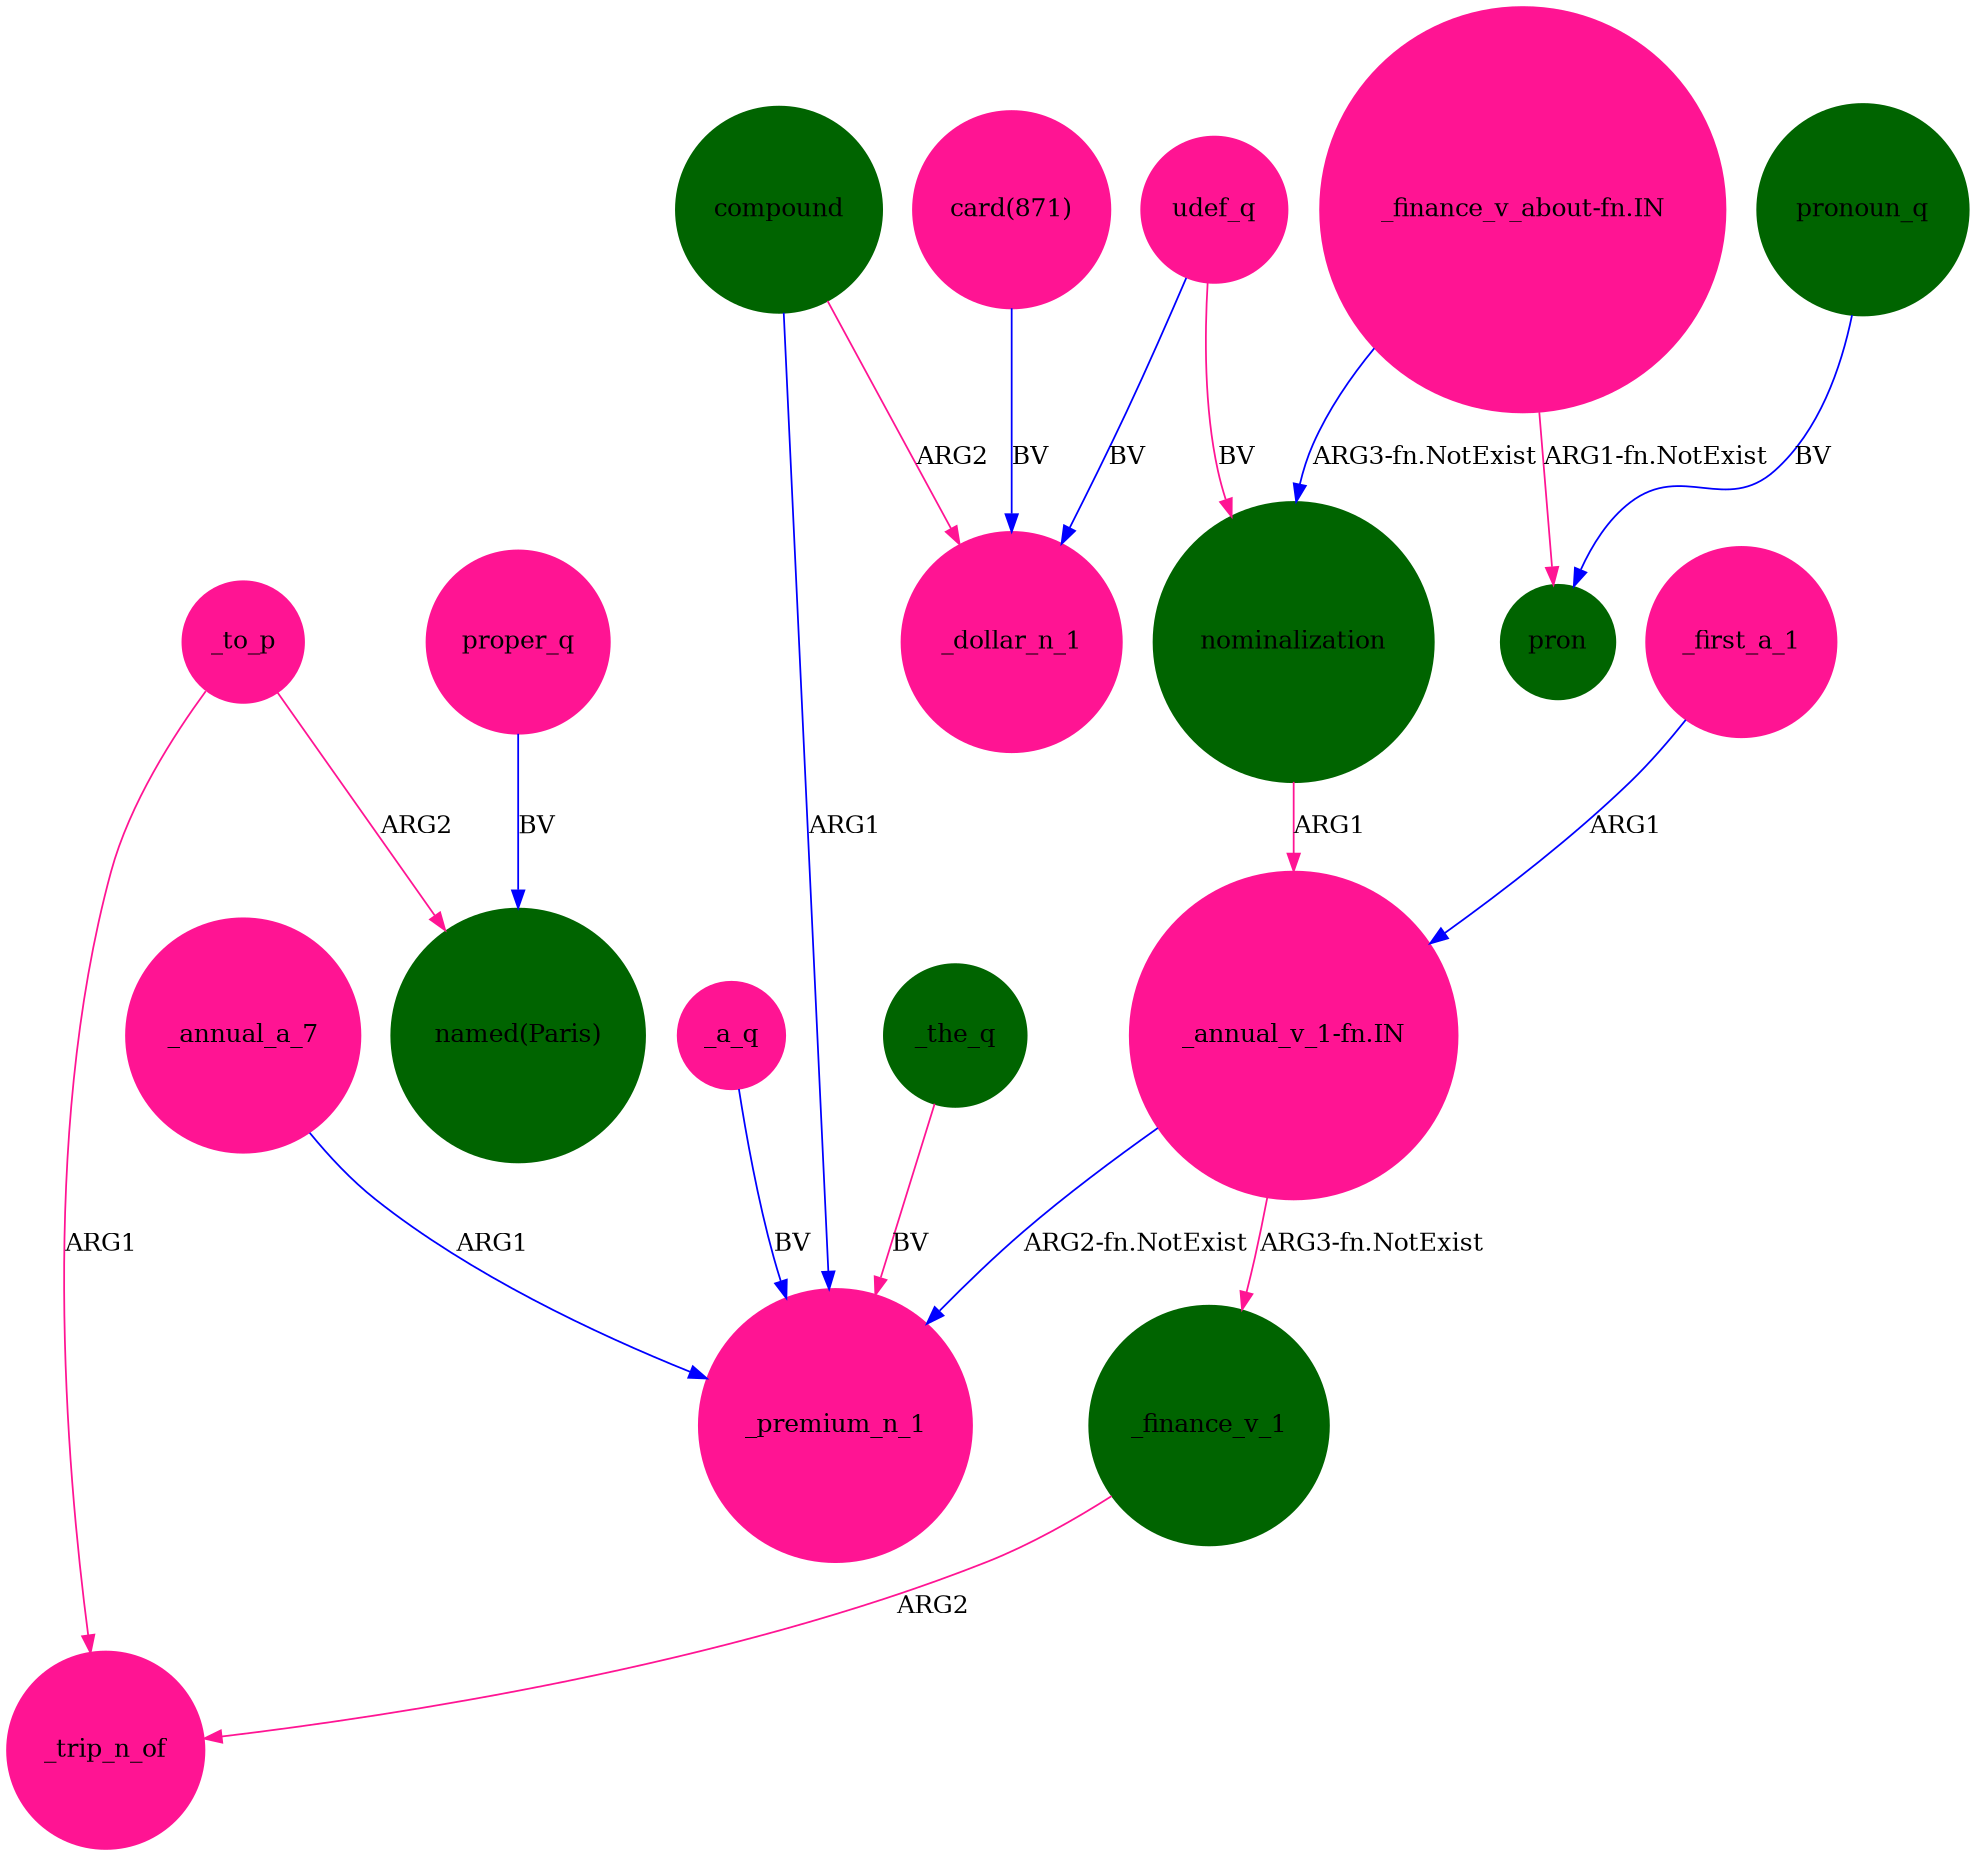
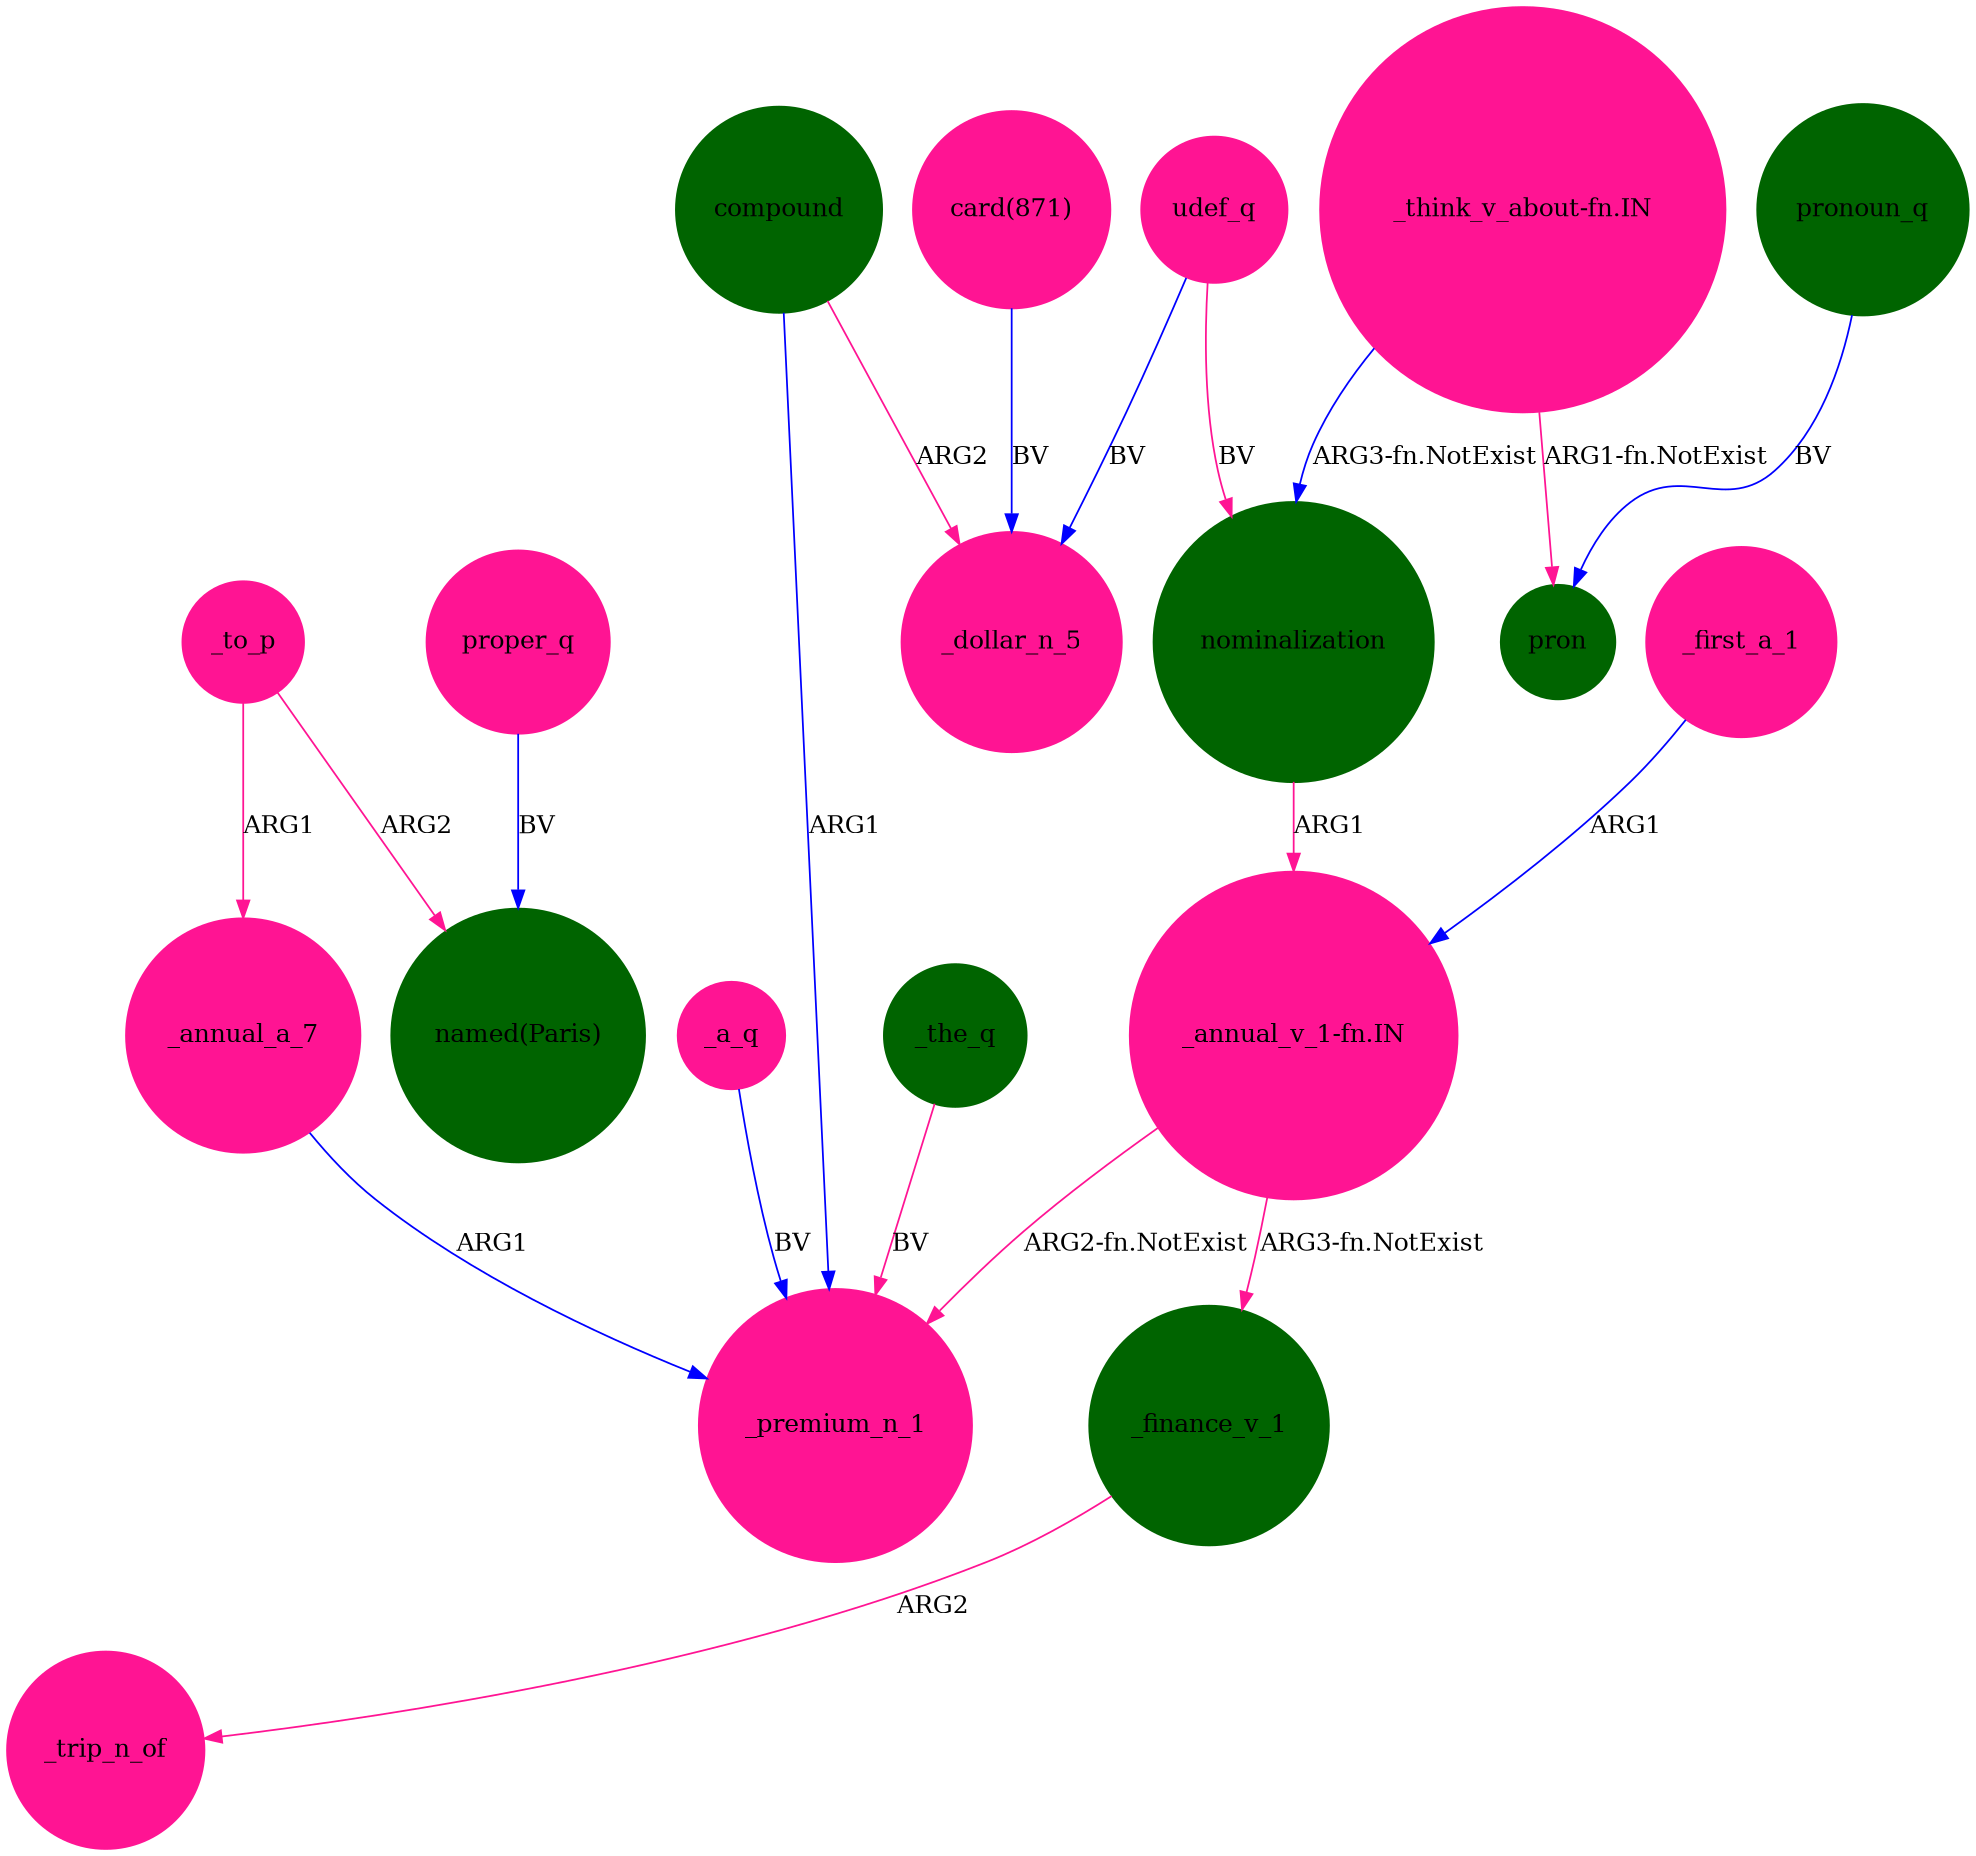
  digraph {
    node [color=deeppink shape=circle style=filled]
    edge [color=deeppink]
    n1 [label="_annual_v_1-fn.IN"]
    _premium_n_1
    _finance_v_1 [color=darkgreen]
    _trip_n_of
    "card(871)"
-   _dollar_n_1
+   _dollar_n_1 [label=_dollar_n_5]
    _first_a_1
    n8 [label=_annual_a_7]
    pronoun_q [color=darkgreen]
    pron [color=darkgreen]
-   "_think_v_about-fn.IN" [label="_finance_v_about-fn.IN"]
+   "_think_v_about-fn.IN"
    nominalization [color=darkgreen]
    compound [color=darkgreen]
    "named(Paris)" [color=darkgreen]
    proper_q
    udef_q
    _to_p
    _the_q [color=darkgreen]
    _a_q
-   n1 -> _premium_n_1 [color=blue label="ARG2-fn.NotExist"]
+   n1 -> _premium_n_1 [label="ARG2-fn.NotExist"]
    n1 -> _finance_v_1 [label="ARG3-fn.NotExist"]
    _finance_v_1 -> _trip_n_of [label=ARG2]
    "card(871)" -> _dollar_n_1 [color=blue label=BV]
    _first_a_1 -> n1 [color=blue label=ARG1]
    n8 -> _premium_n_1 [color=blue label=ARG1]
    pronoun_q -> pron [color=blue label=BV]
    "_think_v_about-fn.IN" -> pron [label="ARG1-fn.NotExist"]
    "_think_v_about-fn.IN" -> nominalization [color=blue label="ARG3-fn.NotExist"]
    nominalization -> n1 [label=ARG1]
    compound -> _premium_n_1 [color=blue label=ARG1]
    compound -> _dollar_n_1 [label=ARG2]
    proper_q -> "named(Paris)" [color=blue label=BV]
    udef_q -> _dollar_n_1 [color=blue label=BV]
    udef_q -> nominalization [label=BV]
-   _to_p -> _trip_n_of [label=ARG1]
+   _to_p -> n8 [label=ARG1]
    _to_p -> "named(Paris)" [label=ARG2]
    _the_q -> _premium_n_1 [label=BV]
    _a_q -> _premium_n_1 [color=blue label=BV]
  }
